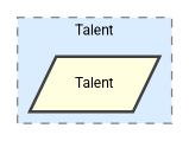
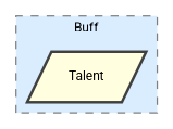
  digraph {
    compound=true
    fontname=Roboto
    n1 [color=grey25 fillcolor=lightyellow fontname=Roboto fontsize=10 height=0.2 label=Talent shape=parallelogram style="filled,bold" width=0.4]
    subgraph cluster_1 {
      bgcolor="#daedff"
      fontsize=10
-     label=Talent
+     label=Buff
      pencolor=grey50
      style="filled,dashed"
      n1
    }
  }
